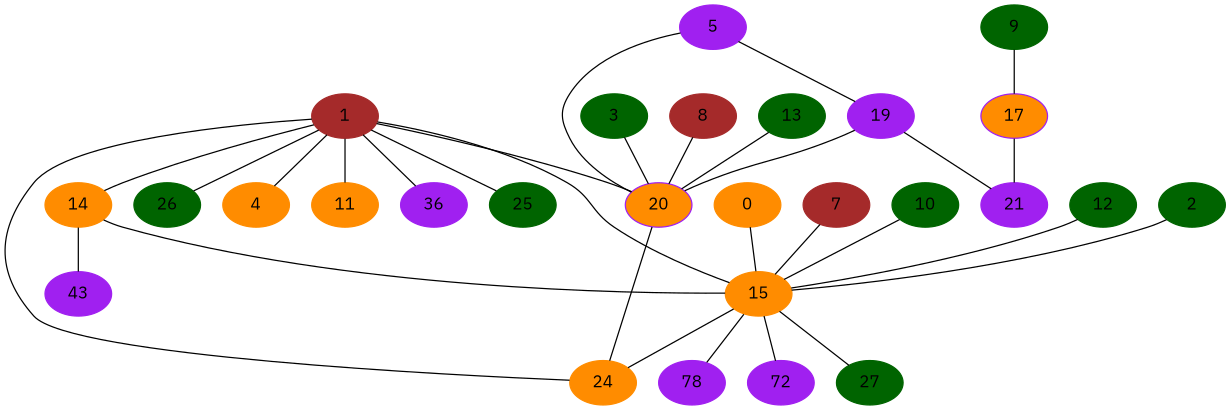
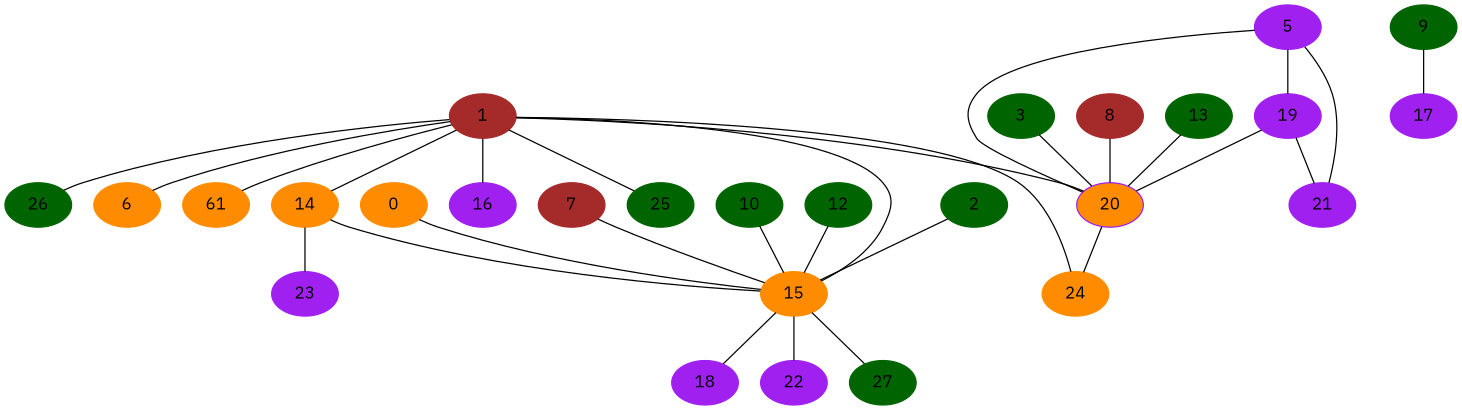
  graph {
    fontname="IBM Plex Sans"
    node [color=purple fontname="IBM Plex Sans" style=filled]
    edge [fontname="IBM Plex Sans" weight=1.0]
    1 [color=brown]
-   6 [color=darkorange label=4]
-   11 [color=darkorange]
+   6 [color=darkorange]
+   11 [color=darkorange label=61]
    14 [color=darkorange]
    15 [color=darkorange]
-   16 [label=36]
+   16
    20 [fillcolor=darkorange]
    24 [color=darkorange]
    25 [color=darkgreen]
    26 [color=darkgreen]
-   23 [label=43]
-   18 [label=78]
-   22 [label=72]
+   23
+   18
+   22
    27 [color=darkgreen]
    2 [color=darkgreen]
    3 [color=darkgreen]
    n17 [color=darkorange label=0]
    5
    19
    7 [color=brown]
    8 [color=brown]
    9 [color=darkgreen]
-   17 [fillcolor=darkorange]
+   17
    21
    10 [color=darkgreen]
    12 [color=darkgreen]
    13 [color=darkgreen]
    1 -- 6
    1 -- 11
    1 -- 14 [weight=3.0]
    1 -- 15 [weight=2.0]
    1 -- 16
    1 -- 20 [weight=2.0]
    1 -- 24
    1 -- 25
    1 -- 26
    14 -- 15
    14 -- 23
-   15 -- 24
    15 -- 18
    15 -- 22
    15 -- 27
    20 -- 24
    2 -- 15
    3 -- 20
    n17 -- 15
    5 -- 20
    5 -- 19
    19 -- 20
    19 -- 21
    7 -- 15
    8 -- 20
    9 -- 17
-   17 -- 21
+   5 -- 21
    10 -- 15
    12 -- 15
    13 -- 20
  }
